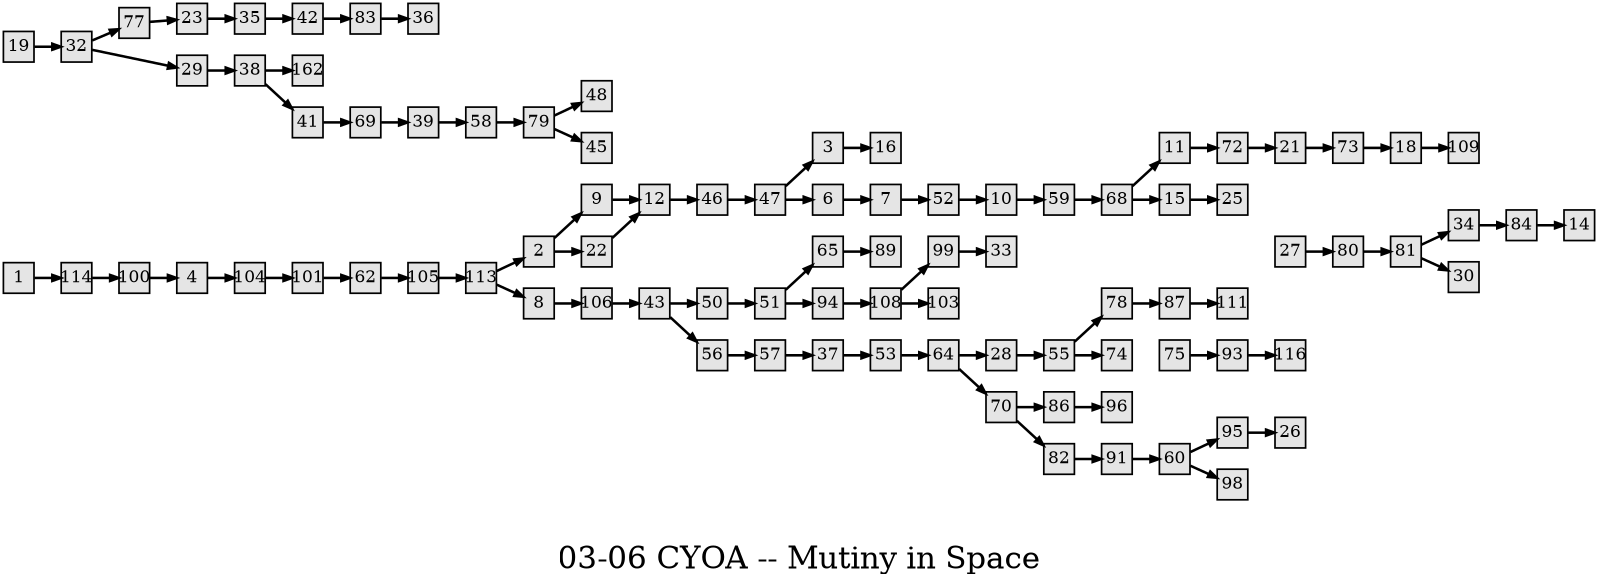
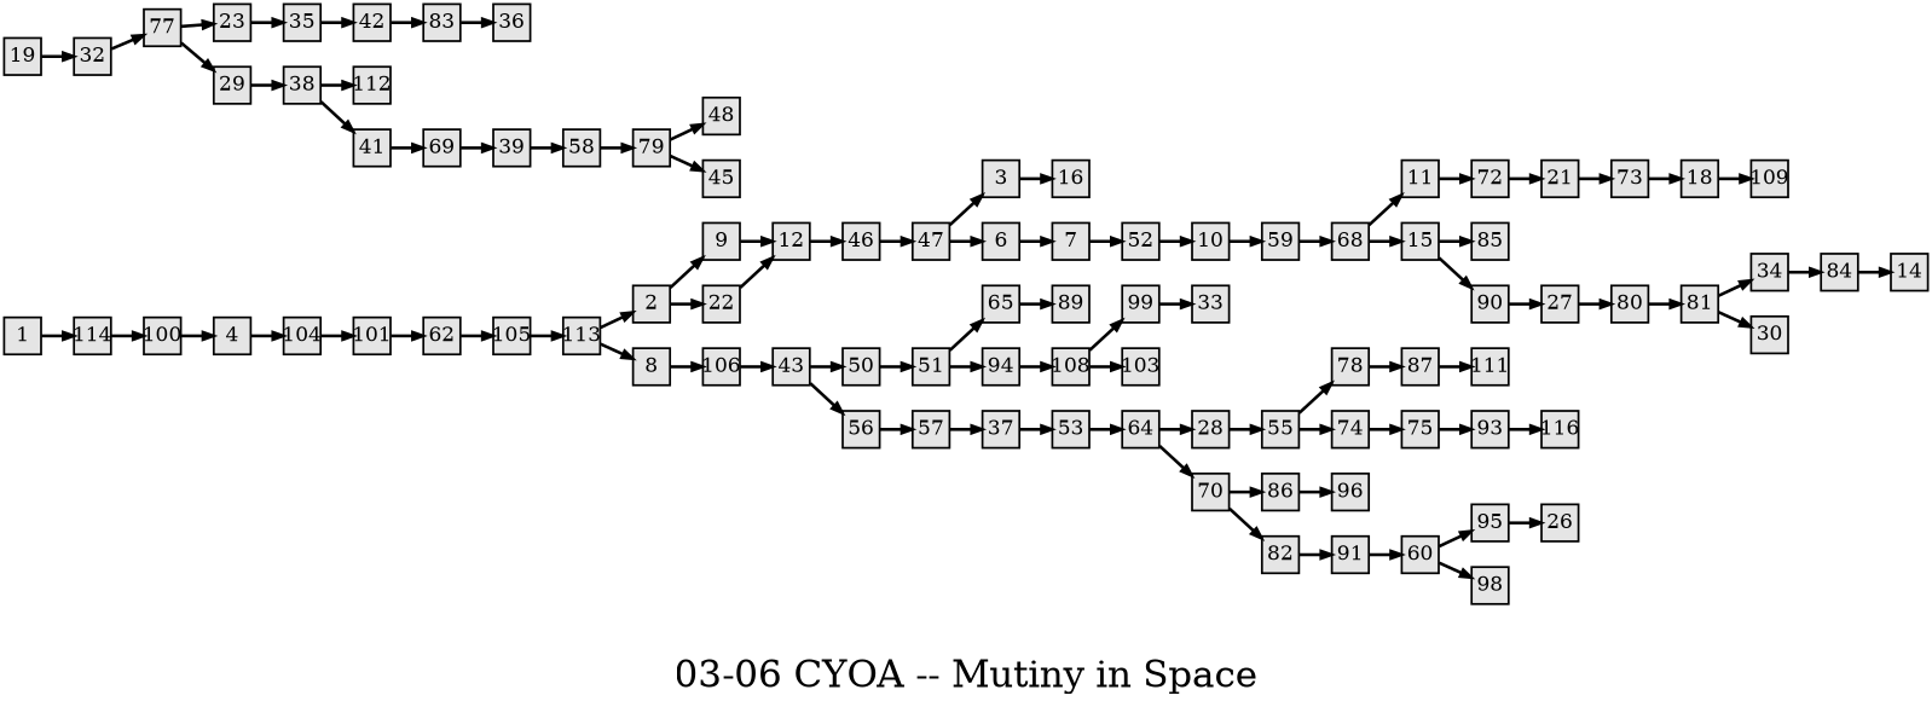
  digraph {
    fontsize=36
    label="03-06 CYOA -- Mutiny in Space"
    nodesep=0.35
    ordering=out
    rankdir=LR
    ranksep=0.45
    node [fillcolor=grey90 fixedsize=true fontsize=20 labelfloat=true margin="0,0" penwidth=2 regular=true shape=rect style=filled]
    edge [fontsize=12 labelfloat=true penwidth=3]
    1
    114
    100
    4
    2
    9
    22
    12
    46
    3
    16
    104
    101
    62
    6
    7
    52
    10
    59
    8
    106
    43
    50
    56
    47
    68
    11
    15
    72
    21
    73
-   25
+   25 [label=85]
+   90
    27
    80
    18
    109
    19
    32
    77
    23
    29
    35
    42
    83
    81
    34
    30
    28
    55
    78
    74
    87
    75
    38
-   112 [label=162]
+   112
    41
    84
    14
    36
    69
    39
    58
    79
    48
    45
    51
    57
    65
    94
    n71 [label=37]
    89
    108
    99
    103
    53
    64
    70
    86
    82
    111
    93
    60
    95
    98
    26
    105
    113
    96
    91
    116
    33
    1 -> 114
    114 -> 100
    100 -> 4
    4 -> 104
    2 -> 9
    2 -> 22
    9 -> 12
    22 -> 12
    12 -> 46
    46 -> 47
    3 -> 16
    104 -> 101
    101 -> 62
    62 -> 105
    6 -> 7
    7 -> 52
    52 -> 10
    10 -> 59
    59 -> 68
    8 -> 106
    106 -> 43
    43 -> 50
    43 -> 56
    50 -> 51
    56 -> 57
    47 -> 3
    47 -> 6
    68 -> 11
    68 -> 15
    11 -> 72
    15 -> 25
+   15 -> 90
    72 -> 21
    21 -> 73
    73 -> 18
+   90 -> 27
    27 -> 80
    80 -> 81
    18 -> 109
    19 -> 32
    32 -> 77
    77 -> 23
-   32 -> 29
+   77 -> 29
    23 -> 35
    29 -> 38
    35 -> 42
    42 -> 83
    83 -> 36
    81 -> 34
    81 -> 30
    34 -> 84
    28 -> 55
    55 -> 78
    55 -> 74
    78 -> 87
+   74 -> 75
    87 -> 111
    75 -> 93
    38 -> 112
    38 -> 41
    41 -> 69
    84 -> 14
    69 -> 39
    39 -> 58
    58 -> 79
    79 -> 48
    79 -> 45
    51 -> 65
    51 -> 94
    57 -> n71
    65 -> 89
    94 -> 108
    n71 -> 53
    108 -> 99
    108 -> 103
    99 -> 33
    53 -> 64
    64 -> 28
    64 -> 70
    70 -> 86
    70 -> 82
    86 -> 96
    82 -> 91
    93 -> 116
    60 -> 95
    60 -> 98
    95 -> 26
    105 -> 113
    113 -> 2
    113 -> 8
    91 -> 60
  }
